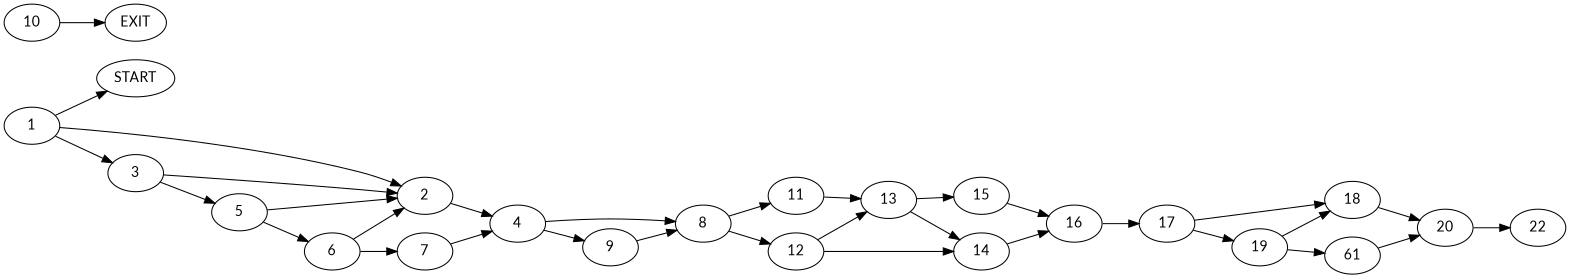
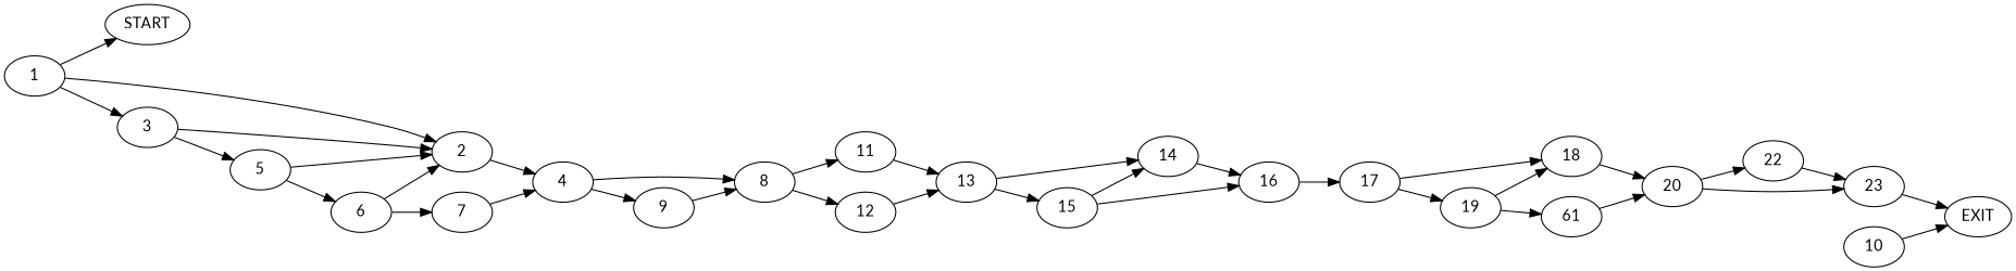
  digraph {
    fontname=Lato
    rankdir=LR
    node [fontname=Lato]
    edge [fontname=Lato]
    n1 [label=START]
    1
    2
    3
    n5 [label=EXIT]
    4
    5
    8
    9
    6
    11
    12
    7
    13
    10
    14
    15
    16
    17
    18
    19
    20
    n23 [label=61]
    22
+   23
    1 -> n1
    1 -> 2
    1 -> 3
    2 -> 4
    3 -> 2
    3 -> 5
    4 -> 8
    4 -> 9
    5 -> 2
    5 -> 6
    8 -> 11
    8 -> 12
    9 -> 8
    6 -> 2
    6 -> 7
    11 -> 13
    12 -> 13
    7 -> 4
    13 -> 14
    13 -> 15
    10 -> n5
    14 -> 16
-   12 -> 14
+   15 -> 14
    15 -> 16
    16 -> 17
    17 -> 18
    17 -> 19
    18 -> 20
    19 -> 18
    19 -> n23
    20 -> 22
+   20 -> 23
    n23 -> 20
+   22 -> 23
+   23 -> n5
  }
